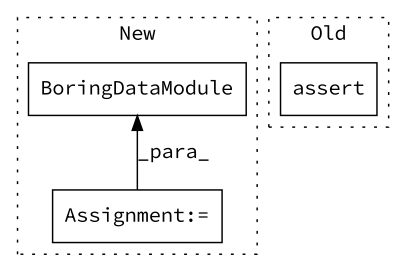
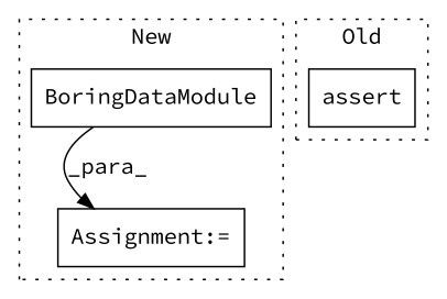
  digraph {
    fontname="Source Code Pro"
    node [shape=box fontname="Source Code Pro"]
    n1 [a=32 l=18 label=BoringDataModule s=9407]
    n2 [a=7 l=1 label="Assignment:=" s=9505]
    n3 [a=6 l=7 label=assert s=9401]
    subgraph cluster_1 {
      label=New
      style=dotted
      n1
      n2
    }
    subgraph cluster_2 {
      label=Old
      style=dotted
      n3
    }
-   n2 -> n1 [label=_para_ style=solid fontname="Source Code Pro"]
+   n1 -> n2 [label=_para_ style=solid fontname="Source Code Pro"]
  }
